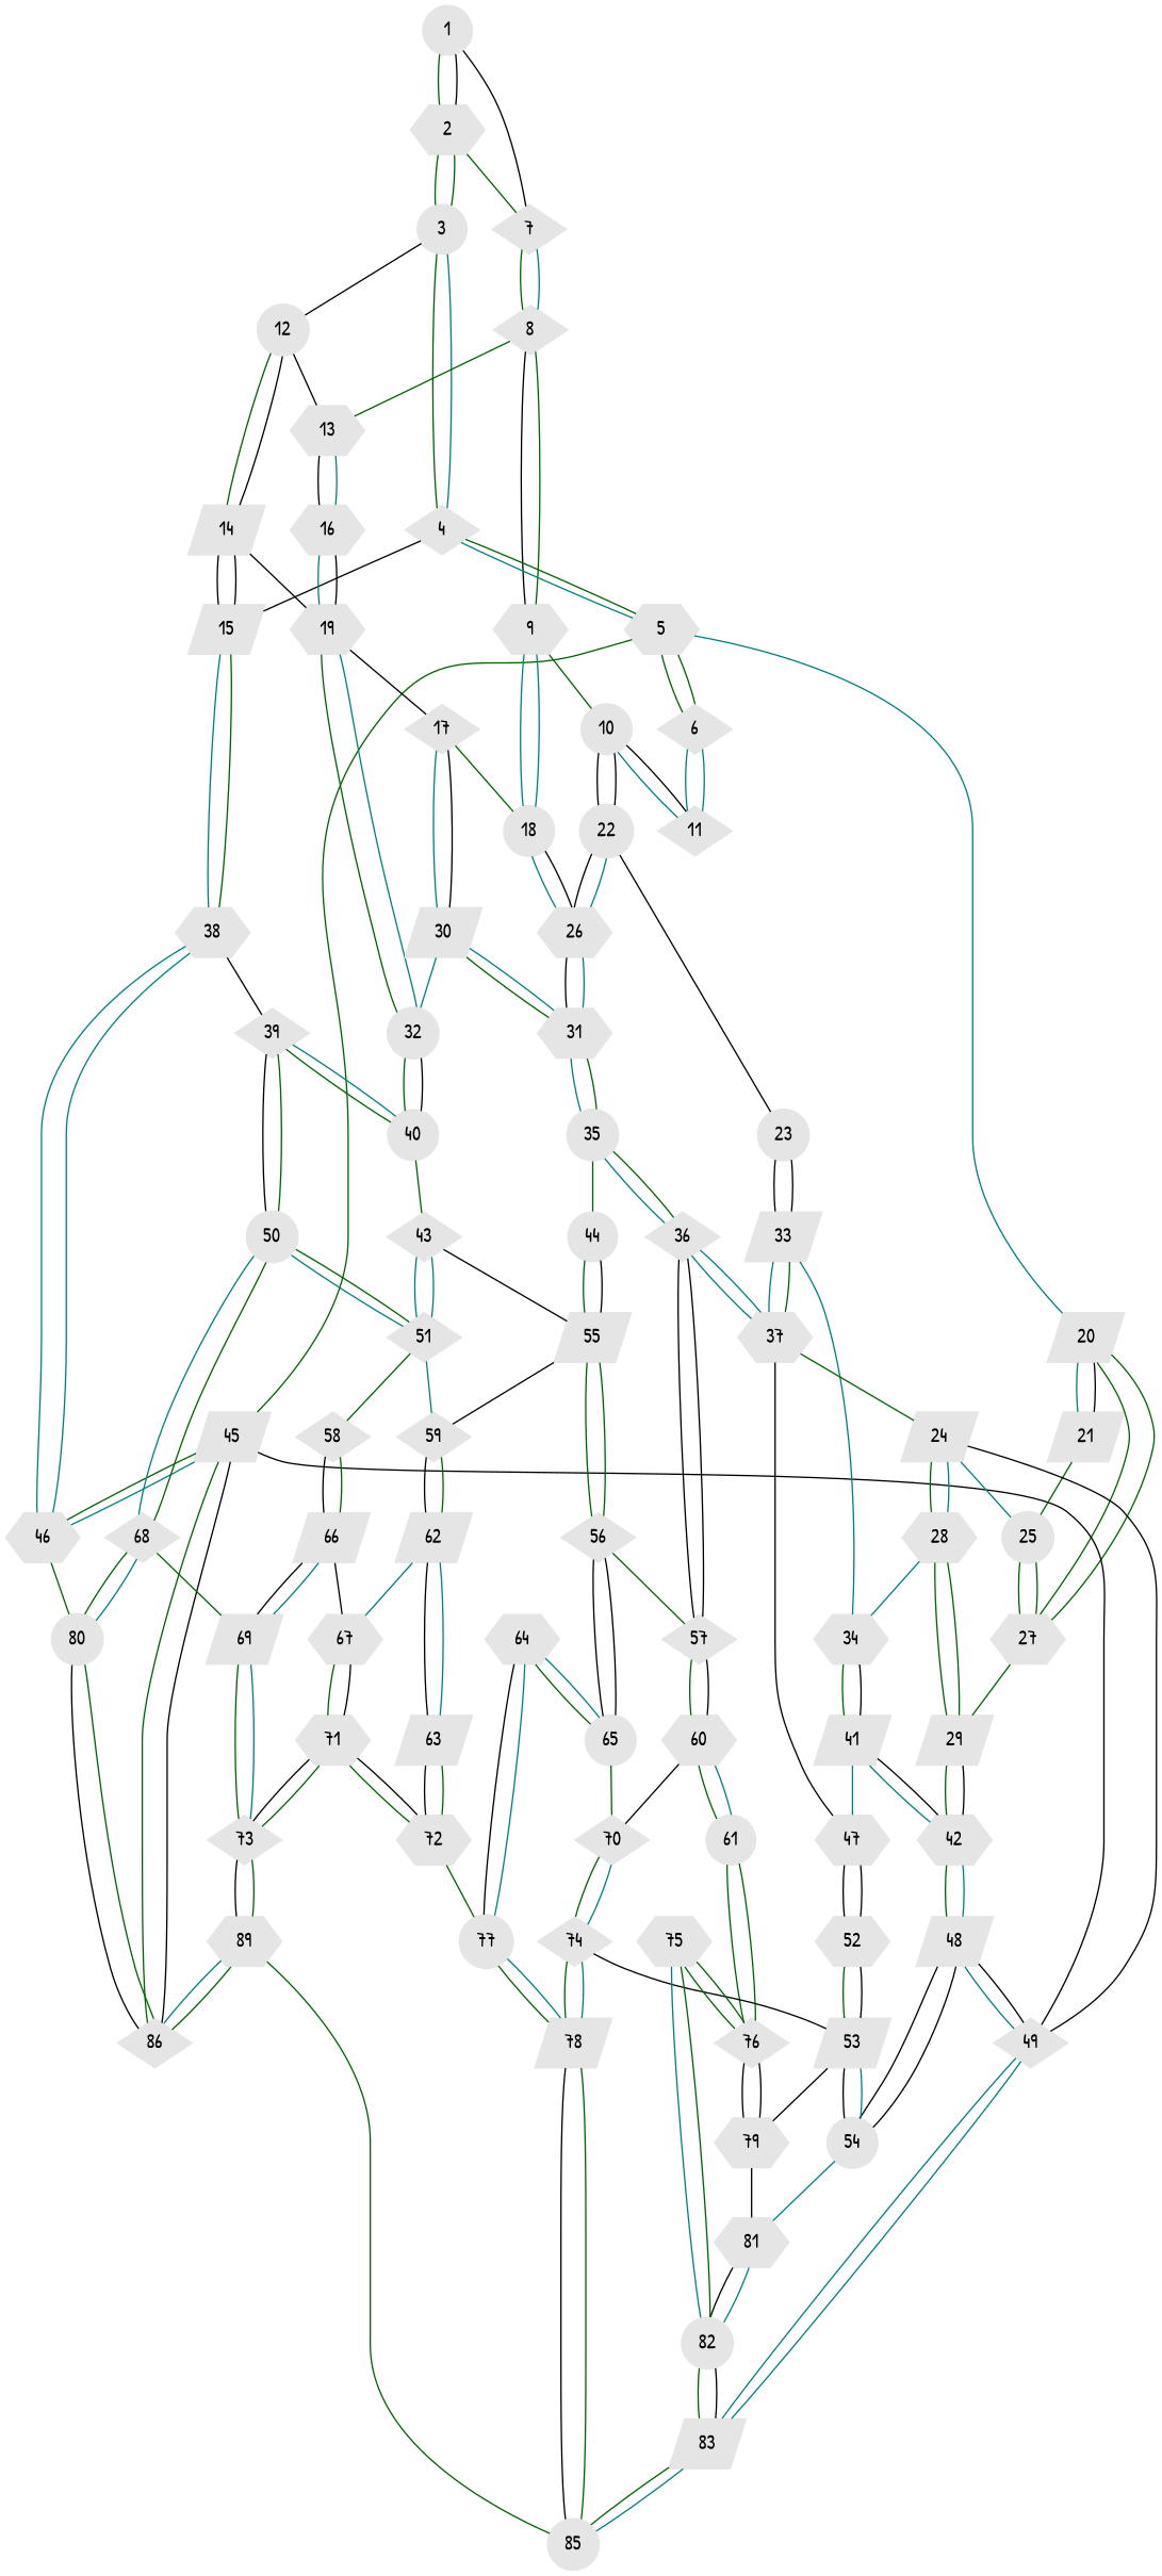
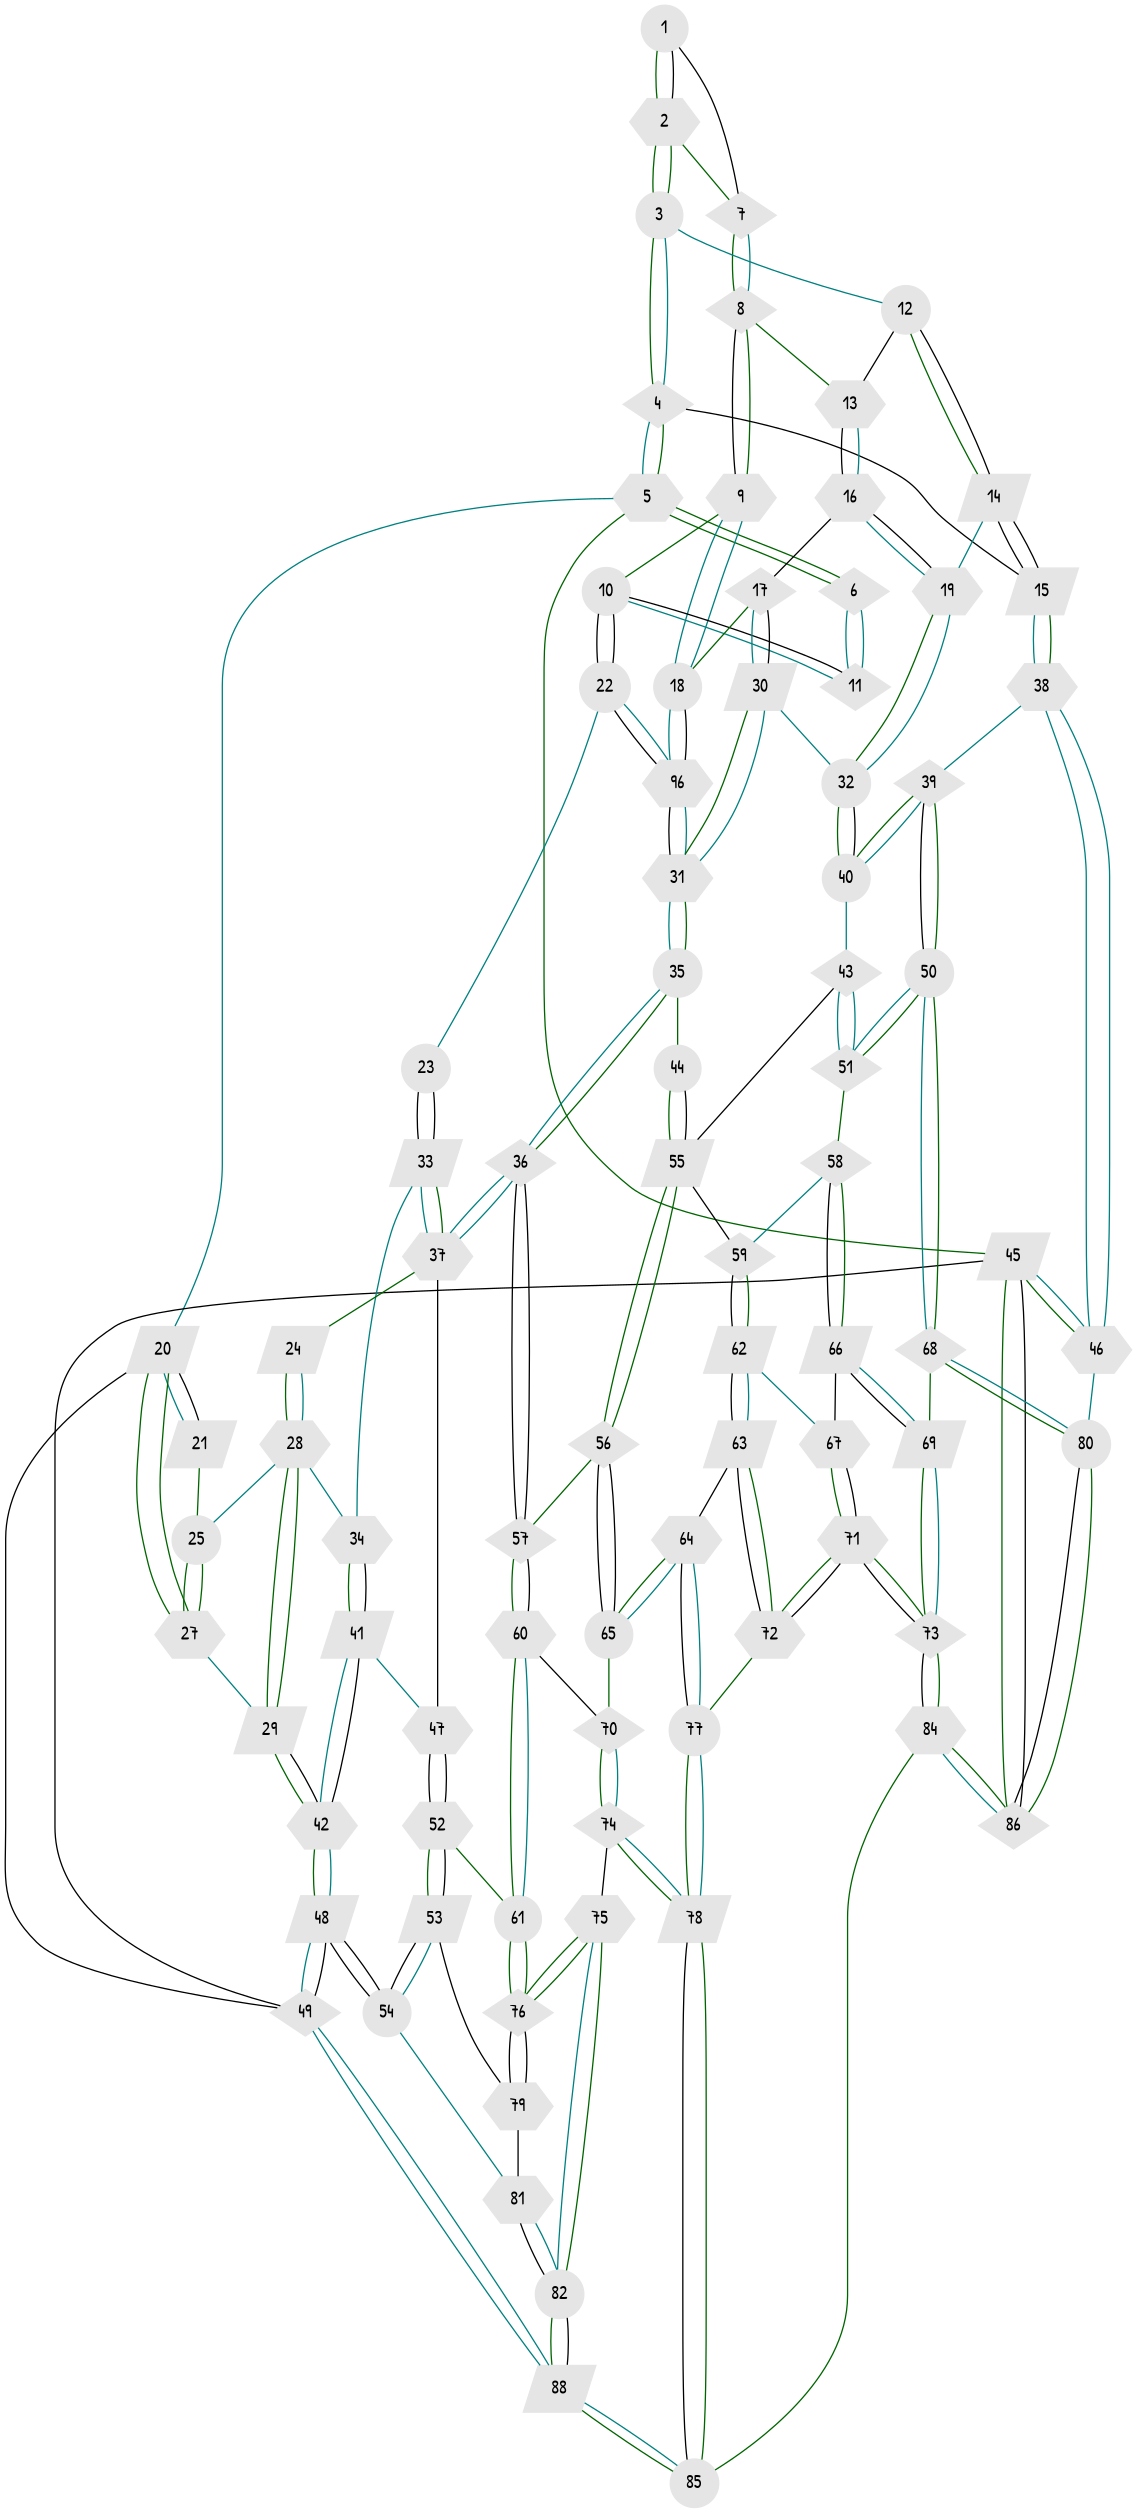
  graph {
    fontname="Patrick Hand"
    node [color=gray90 fontname="Patrick Hand" shape=hexagon style=filled]
    edge [color=darkgreen fontname="Patrick Hand"]
    1 [shape=circle]
    2
    7 [shape=diamond]
    3 [shape=circle]
    8 [shape=diamond]
    4 [shape=diamond]
    12 [shape=circle]
    5
    15 [shape=parallelogram]
    13
    14 [shape=parallelogram]
    6 [shape=diamond]
    20 [shape=parallelogram]
    45 [shape=parallelogram]
    38
    11 [shape=diamond]
    21 [shape=parallelogram]
    27
    49 [shape=diamond]
    46
    86 [shape=diamond]
    9
    10 [shape=circle]
    18 [shape=circle]
    16
    22 [shape=circle]
-   26
+   26 [label=96]
    23 [shape=circle]
    19
    17 [shape=diamond]
    32 [shape=circle]
    39 [shape=diamond]
    30 [shape=parallelogram]
    31
    40 [shape=circle]
    25 [shape=circle]
    29 [shape=parallelogram]
-   83 [shape=parallelogram]
+   83 [shape=parallelogram label=88]
    33 [shape=parallelogram]
    24 [shape=parallelogram]
    28
    34
    37
    35 [shape=circle]
    42
    41 [shape=parallelogram]
    48 [shape=parallelogram]
    36 [shape=diamond]
    44 [shape=circle]
    43 [shape=diamond]
    47
    57 [shape=diamond]
    55 [shape=parallelogram]
    60
    52
    50 [shape=circle]
    80 [shape=circle]
    51 [shape=diamond]
    68 [shape=diamond]
    54 [shape=circle]
    58 [shape=diamond]
    56 [shape=diamond]
    59 [shape=diamond]
    53 [shape=parallelogram]
    61 [shape=circle]
    81
    85 [shape=circle]
    69 [shape=parallelogram]
    66 [shape=parallelogram]
    79
    76 [shape=diamond]
    82 [shape=circle]
    65 [shape=circle]
    62 [shape=parallelogram]
    70 [shape=diamond]
    67
    63 [shape=parallelogram]
    74 [shape=diamond]
    64
    72
    71
    77 [shape=circle]
    78 [shape=parallelogram]
    73 [shape=diamond]
-   84 [label=89]
+   84
    75
    1 -- 2
    1 -- 2 [color=black]
    1 -- 7 [color=black]
    2 -- 7
    2 -- 3
    2 -- 3
    7 -- 8
    7 -- 8 [color=teal]
    3 -- 4
    3 -- 4 [color=teal]
-   3 -- 12 [color=black]
+   3 -- 12 [color=teal]
    8 -- 13
    8 -- 9 [color=black]
    8 -- 9
    4 -- 5 [color=teal]
    4 -- 5
    4 -- 15 [color=black]
    12 -- 13 [color=black]
    12 -- 14
    12 -- 14 [color=black]
    5 -- 6
    5 -- 6
    5 -- 20 [color=teal]
    5 -- 45
    15 -- 38 [color=teal]
    15 -- 38
    13 -- 16 [color=black]
    13 -- 16 [color=teal]
    14 -- 15 [color=black]
    14 -- 15 [color=black]
-   14 -- 19 [color=black]
+   14 -- 19 [color=teal]
    6 -- 11 [color=teal]
    6 -- 11 [color=teal]
    20 -- 21 [color=teal]
    20 -- 21 [color=black]
    20 -- 27
    20 -- 27
-   24 -- 49 [color=black]
+   20 -- 49 [color=black]
    45 -- 49 [color=black]
    45 -- 46
    45 -- 46 [color=teal]
    45 -- 86
    45 -- 86 [color=black]
    38 -- 46 [color=teal]
    38 -- 46 [color=teal]
-   38 -- 39 [color=black]
+   38 -- 39 [color=teal]
    21 -- 25
-   27 -- 29
+   27 -- 29 [color=teal]
    49 -- 83 [color=teal]
    49 -- 83 [color=teal]
-   46 -- 80
+   46 -- 80 [color=teal]
    9 -- 10
    9 -- 18 [color=teal]
    9 -- 18 [color=teal]
    10 -- 11 [color=teal]
    10 -- 11 [color=black]
    10 -- 22 [color=black]
    10 -- 22 [color=black]
    18 -- 26 [color=teal]
    18 -- 26 [color=black]
    16 -- 19 [color=teal]
    16 -- 19 [color=black]
-   19 -- 17 [color=black]
+   16 -- 17 [color=black]
    22 -- 26 [color=black]
    22 -- 26 [color=teal]
-   22 -- 23 [color=black]
+   22 -- 23 [color=teal]
    26 -- 31 [color=black]
    26 -- 31 [color=teal]
    23 -- 33 [color=black]
    23 -- 33 [color=black]
    19 -- 32
    19 -- 32 [color=teal]
    17 -- 18
    17 -- 30 [color=teal]
    17 -- 30 [color=black]
    32 -- 40
    32 -- 40 [color=black]
    39 -- 40
    39 -- 40 [color=teal]
    39 -- 50 [color=black]
    39 -- 50
    30 -- 32 [color=teal]
    30 -- 31
    30 -- 31 [color=teal]
    31 -- 35 [color=teal]
    31 -- 35
-   40 -- 43
+   40 -- 43 [color=teal]
    25 -- 27
    25 -- 27
    29 -- 42
    29 -- 42 [color=black]
    83 -- 85
    83 -- 85 [color=teal]
    33 -- 34 [color=teal]
    33 -- 37 [color=teal]
    33 -- 37
-   24 -- 25 [color=teal]
+   28 -- 25 [color=teal]
    24 -- 28
    24 -- 28 [color=teal]
    28 -- 29
    28 -- 29
    28 -- 34 [color=teal]
    34 -- 41
    34 -- 41 [color=black]
    37 -- 24
    37 -- 47 [color=black]
    35 -- 36 [color=teal]
    35 -- 36
    35 -- 44
    42 -- 48
    42 -- 48 [color=teal]
    41 -- 42 [color=teal]
    41 -- 42 [color=black]
    41 -- 47 [color=teal]
    48 -- 49 [color=teal]
    48 -- 49 [color=black]
    48 -- 54 [color=black]
    48 -- 54 [color=black]
    36 -- 37 [color=teal]
    36 -- 37 [color=teal]
    36 -- 57 [color=black]
    36 -- 57 [color=black]
    44 -- 55
    44 -- 55 [color=black]
    43 -- 55 [color=black]
    43 -- 51 [color=teal]
    43 -- 51 [color=teal]
    47 -- 52 [color=black]
    47 -- 52 [color=black]
    57 -- 60
    57 -- 60 [color=black]
    55 -- 56
    55 -- 56
    55 -- 59 [color=black]
    60 -- 61
    60 -- 61 [color=teal]
    60 -- 70 [color=black]
    52 -- 53
    52 -- 53 [color=black]
+   52 -- 61
    50 -- 51 [color=teal]
    50 -- 51
    50 -- 68 [color=teal]
    50 -- 68
    80 -- 86 [color=black]
    80 -- 86
    51 -- 58
    68 -- 80
    68 -- 80 [color=teal]
    68 -- 69
    54 -- 81 [color=teal]
-   51 -- 59 [color=teal]
+   58 -- 59 [color=teal]
    58 -- 66 [color=black]
    58 -- 66
    56 -- 57
    56 -- 65 [color=black]
    56 -- 65 [color=black]
    59 -- 62 [color=black]
    59 -- 62
    53 -- 54 [color=black]
    53 -- 54 [color=teal]
    53 -- 79 [color=black]
    61 -- 76
    61 -- 76
    81 -- 82 [color=black]
    81 -- 82 [color=teal]
    69 -- 73
    69 -- 73 [color=teal]
    66 -- 69 [color=black]
    66 -- 69 [color=teal]
    66 -- 67 [color=black]
    79 -- 81 [color=black]
    76 -- 79 [color=black]
    76 -- 79 [color=black]
    82 -- 83
    82 -- 83 [color=black]
    65 -- 70
    62 -- 67 [color=teal]
    62 -- 63 [color=black]
    62 -- 63 [color=teal]
    70 -- 74
    70 -- 74 [color=teal]
    67 -- 71
    67 -- 71 [color=black]
+   63 -- 64 [color=black]
    63 -- 72 [color=black]
    63 -- 72
    74 -- 78
    74 -- 78 [color=teal]
-   74 -- 53 [color=black]
+   74 -- 75 [color=black]
    64 -- 65
    64 -- 65 [color=teal]
    64 -- 77 [color=black]
    64 -- 77 [color=teal]
    72 -- 77
    71 -- 72
    71 -- 72 [color=black]
    71 -- 73 [color=black]
    71 -- 73
    77 -- 78
    77 -- 78 [color=teal]
    78 -- 85 [color=black]
    78 -- 85
    73 -- 84 [color=black]
    73 -- 84
    84 -- 86 [color=teal]
    84 -- 86
    84 -- 85
    75 -- 76
    75 -- 76
    75 -- 82 [color=teal]
    75 -- 82
  }
